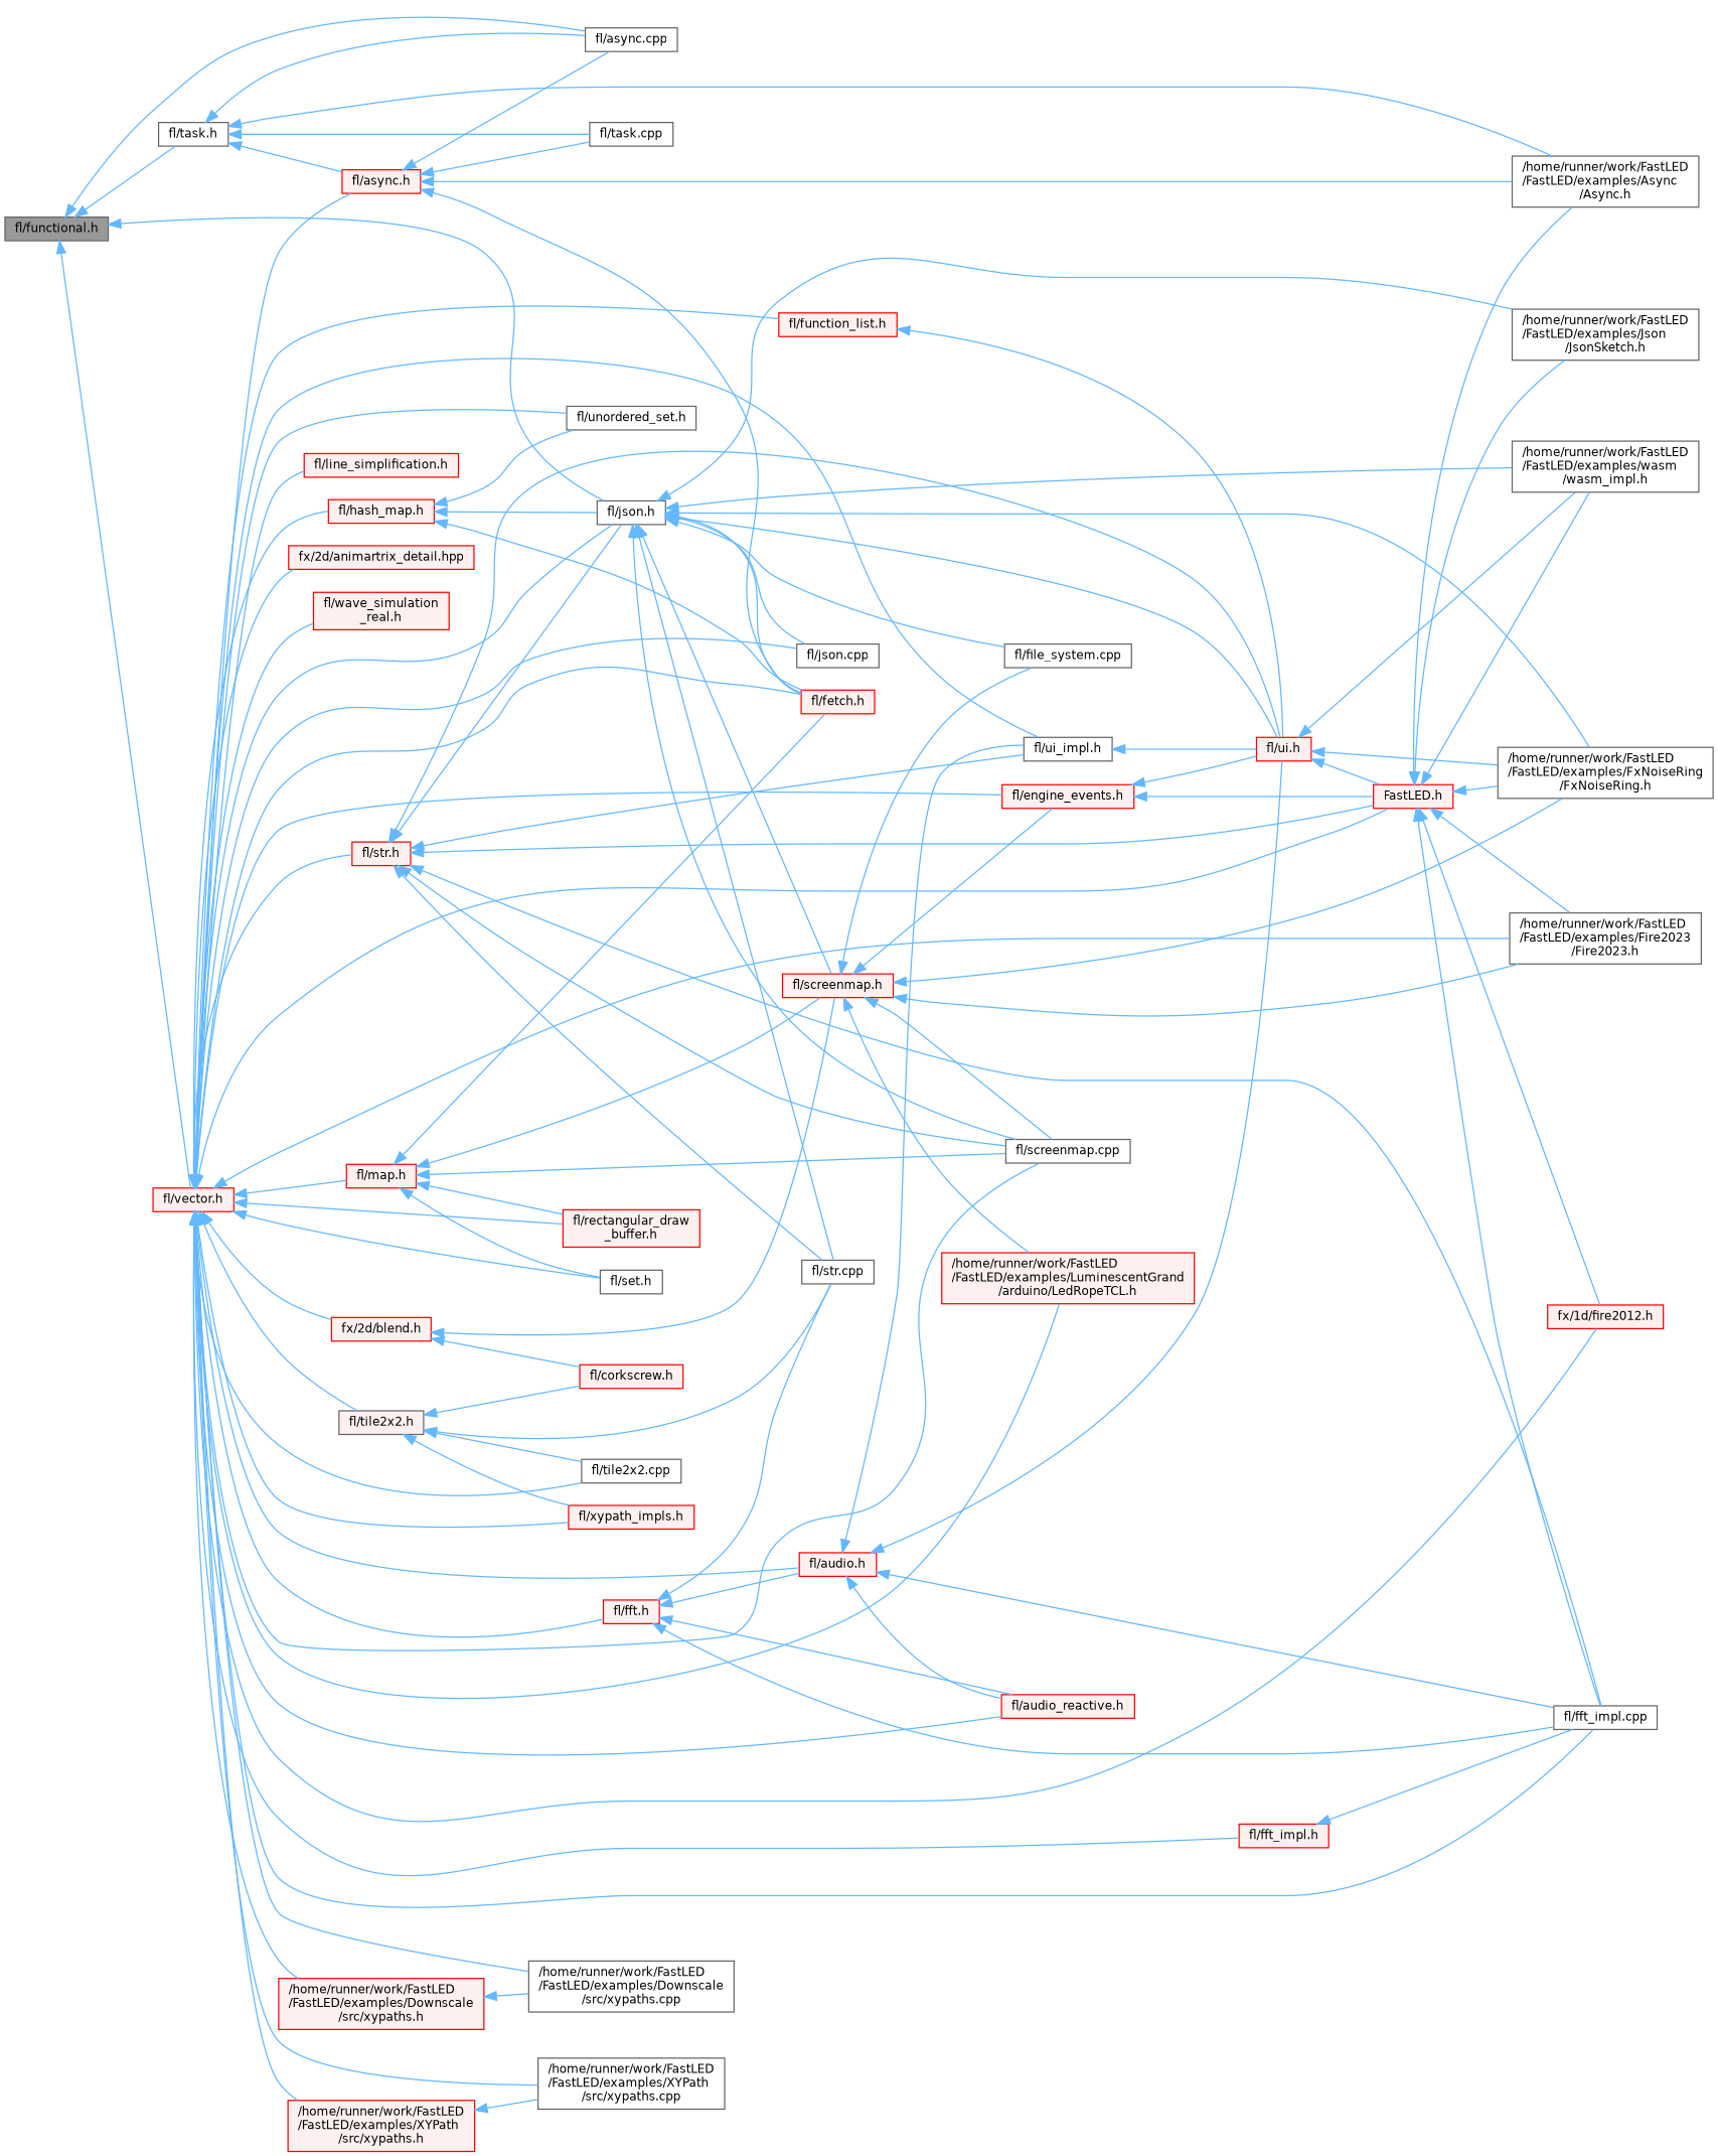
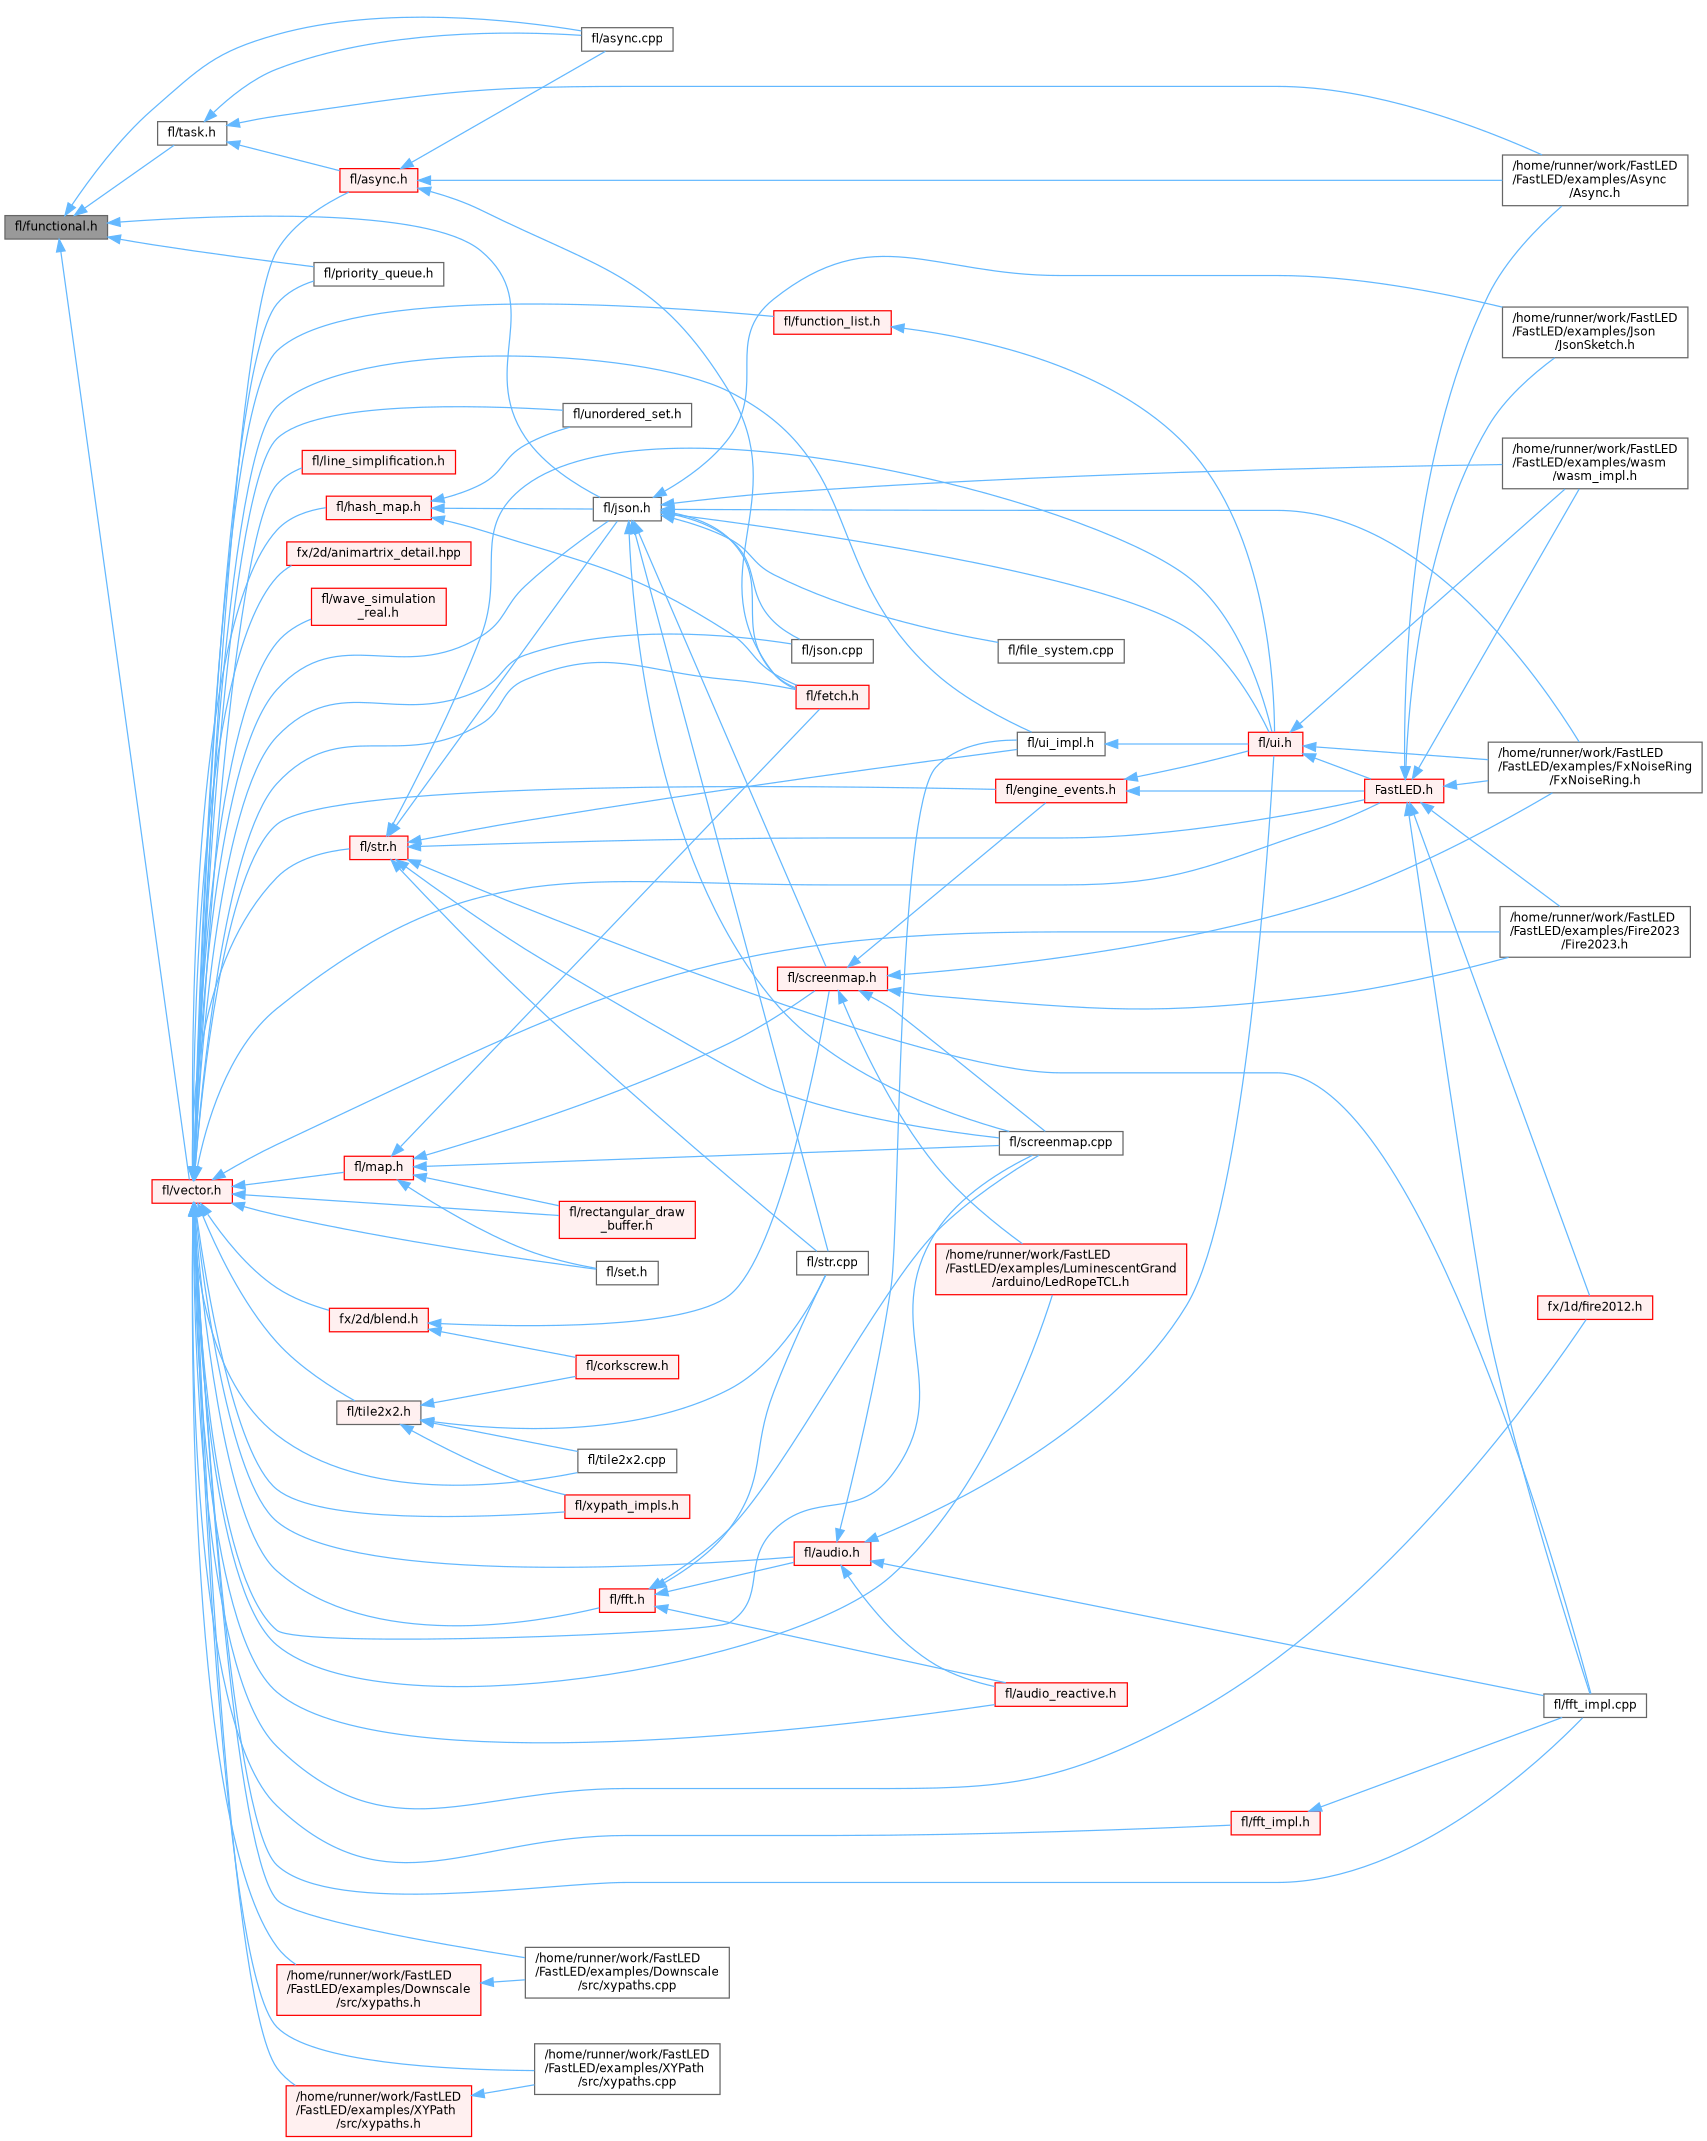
  digraph {
    rankdir=LR
    node [color=red fillcolor="#FFF0F0" fontname=Helvetica fontsize=10 shape=box style=filled]
    edge [color=steelblue1 dir=back fontname=Helvetica fontsize=10 labelfontname=Helvetica labelfontsize=10 style=solid]
    n1 [color=gray40 fillcolor=grey60 fontcolor=black height=0.2 label="fl/functional.h" width=0.4]
    n2 [color=grey40 fillcolor=white height=0.2 label="fl/async.cpp" width=0.4]
    n3 [color=grey40 fillcolor=white height=0.2 label="fl/json.h" width=0.4]
+   n4 [color=grey40 fillcolor=white height=0.2 label="fl/priority_queue.h" width=0.4]
    n5 [color=grey40 fillcolor=white height=0.2 label="fl/task.h" width=0.4]
    n6 [height=0.2 label="fl/vector.h" width=0.4]
    n7 [color=grey40 fillcolor=white height=0.2 label="/home/runner/work/FastLED\l/FastLED/examples/FxNoiseRing\l/FxNoiseRing.h" width=0.4]
    n8 [color=grey40 fillcolor=white height=0.2 label="/home/runner/work/FastLED\l/FastLED/examples/Json\l/JsonSketch.h" width=0.4]
    n9 [color=grey40 fillcolor=white height=0.2 label="/home/runner/work/FastLED\l/FastLED/examples/wasm\l/wasm_impl.h" width=0.4]
    n10 [height=0.2 label="fl/fetch.h" width=0.4]
    n11 [color=grey40 fillcolor=white height=0.2 label="fl/file_system.cpp" width=0.4]
    n12 [color=grey40 fillcolor=white height=0.2 label="fl/json.cpp" width=0.4]
    n13 [color=grey40 fillcolor=white height=0.2 label="fl/screenmap.cpp" width=0.4]
    n14 [height=0.2 label="fl/screenmap.h" width=0.4]
    n15 [height=0.2 label="fl/ui.h" width=0.4]
    n16 [color=grey40 fillcolor=white height=0.2 label="fl/str.cpp" width=0.4]
    n17 [color=grey40 fillcolor=white height=0.2 label="/home/runner/work/FastLED\l/FastLED/examples/Async\l/Async.h" width=0.4]
    n18 [height=0.2 label="fl/async.h" width=0.4]
-   n19 [color=grey40 fillcolor=white height=0.2 label="fl/task.cpp" width=0.4]
    n20 [color=grey40 fillcolor=white height=0.2 label="/home/runner/work/FastLED\l/FastLED/examples/Fire2023\l/Fire2023.h" width=0.4]
    n21 [height=0.2 label="/home/runner/work/FastLED\l/FastLED/examples/LuminescentGrand\l/arduino/LedRopeTCL.h" width=0.4]
    n22 [height=0.2 label="fl/engine_events.h" width=0.4]
    n23 [height=0.2 label="FastLED.h" width=0.4]
    n24 [color=grey40 fillcolor=white height=0.2 label="fl/fft_impl.cpp" width=0.4]
    n25 [height=0.2 label="fx/1d/fire2012.h" width=0.4]
    n26 [color=grey40 fillcolor=white height=0.2 label="/home/runner/work/FastLED\l/FastLED/examples/Downscale\l/src/xypaths.cpp" width=0.4]
    n27 [height=0.2 label="/home/runner/work/FastLED\l/FastLED/examples/Downscale\l/src/xypaths.h" width=0.4]
    n28 [color=grey40 fillcolor=white height=0.2 label="/home/runner/work/FastLED\l/FastLED/examples/XYPath\l/src/xypaths.cpp" width=0.4]
    n29 [height=0.2 label="/home/runner/work/FastLED\l/FastLED/examples/XYPath\l/src/xypaths.h" width=0.4]
    n30 [height=0.2 label="fl/audio.h" width=0.4]
    n31 [height=0.2 label="fl/audio_reactive.h" width=0.4]
    n32 [color=grey40 fillcolor=white height=0.2 label="fl/ui_impl.h" width=0.4]
    n33 [height=0.2 label="fl/fft.h" width=0.4]
    n34 [height=0.2 label="fl/fft_impl.h" width=0.4]
    n35 [height=0.2 label="fl/function_list.h" width=0.4]
    n36 [height=0.2 label="fl/hash_map.h" width=0.4]
    n37 [color=grey40 fillcolor=white height=0.2 label="fl/unordered_set.h" width=0.4]
    n38 [height=0.2 label="fl/line_simplification.h" width=0.4]
    n39 [height=0.2 label="fl/map.h" width=0.4]
    n40 [height=0.2 label="fl/rectangular_draw\l_buffer.h" width=0.4]
    n41 [color=grey40 fillcolor=white height=0.2 label="fl/set.h" width=0.4]
    n42 [height=0.2 label="fl/str.h" width=0.4]
    n43 [color=grey40 fillcolor=white height=0.2 label="fl/tile2x2.cpp" width=0.4]
    n44 [color=grey40 height=0.2 label="fl/tile2x2.h" width=0.4]
    n45 [height=0.2 label="fl/xypath_impls.h" width=0.4]
    n46 [height=0.2 label="fl/wave_simulation\l_real.h" width=0.4]
    n47 [height=0.2 label="fx/2d/animartrix_detail.hpp" width=0.4]
    n48 [height=0.2 label="fx/2d/blend.h" width=0.4]
    n49 [height=0.2 label="fl/corkscrew.h" width=0.4]
    n1 -> n2
    n1 -> n3
+   n1 -> n4
    n1 -> n5
    n1 -> n6
    n3 -> n7
    n3 -> n8
    n3 -> n9
    n3 -> n10
    n3 -> n11
    n3 -> n12
    n3 -> n13
    n3 -> n14
    n3 -> n15
    n3 -> n16
    n5 -> n2
    n5 -> n17
    n5 -> n18
-   n5 -> n19
    n6 -> n3
+   n6 -> n4
    n6 -> n10
    n6 -> n12
    n6 -> n13
    n6 -> n18
    n6 -> n20
    n6 -> n21
    n6 -> n22
    n6 -> n23
    n6 -> n24
    n6 -> n25
    n6 -> n26
    n6 -> n27
    n6 -> n28
    n6 -> n29
    n6 -> n30
    n6 -> n31
    n6 -> n32
    n6 -> n33
    n6 -> n34
    n6 -> n35
    n6 -> n36
    n6 -> n37
    n6 -> n38
    n6 -> n39
    n6 -> n40
    n6 -> n41
    n6 -> n42
    n6 -> n43
    n6 -> n44
    n6 -> n45
    n6 -> n46
    n6 -> n47
    n6 -> n48
    n14 -> n7
-   n14 -> n11
    n14 -> n13
    n14 -> n20
    n14 -> n21
    n14 -> n22
    n15 -> n7
    n15 -> n9
    n15 -> n23
    n18 -> n2
    n18 -> n10
    n18 -> n17
-   n18 -> n19
    n22 -> n15
    n22 -> n23
    n23 -> n7
    n23 -> n8
    n23 -> n9
    n23 -> n17
    n23 -> n20
    n23 -> n24
    n23 -> n25
    n27 -> n26
    n29 -> n28
    n30 -> n15
    n30 -> n24
    n30 -> n31
    n30 -> n32
    n32 -> n15
    n33 -> n16
-   n33 -> n24
+   n33 -> n13
    n33 -> n30
    n33 -> n31
    n34 -> n24
    n35 -> n15
    n36 -> n3
    n36 -> n10
    n36 -> n37
    n39 -> n10
    n39 -> n13
    n39 -> n14
    n39 -> n40
    n39 -> n41
    n42 -> n3
    n42 -> n13
    n42 -> n15
    n42 -> n16
    n42 -> n23
    n42 -> n24
    n42 -> n32
    n44 -> n16
    n44 -> n43
    n44 -> n45
    n44 -> n49
    n48 -> n14
    n48 -> n49
  }
